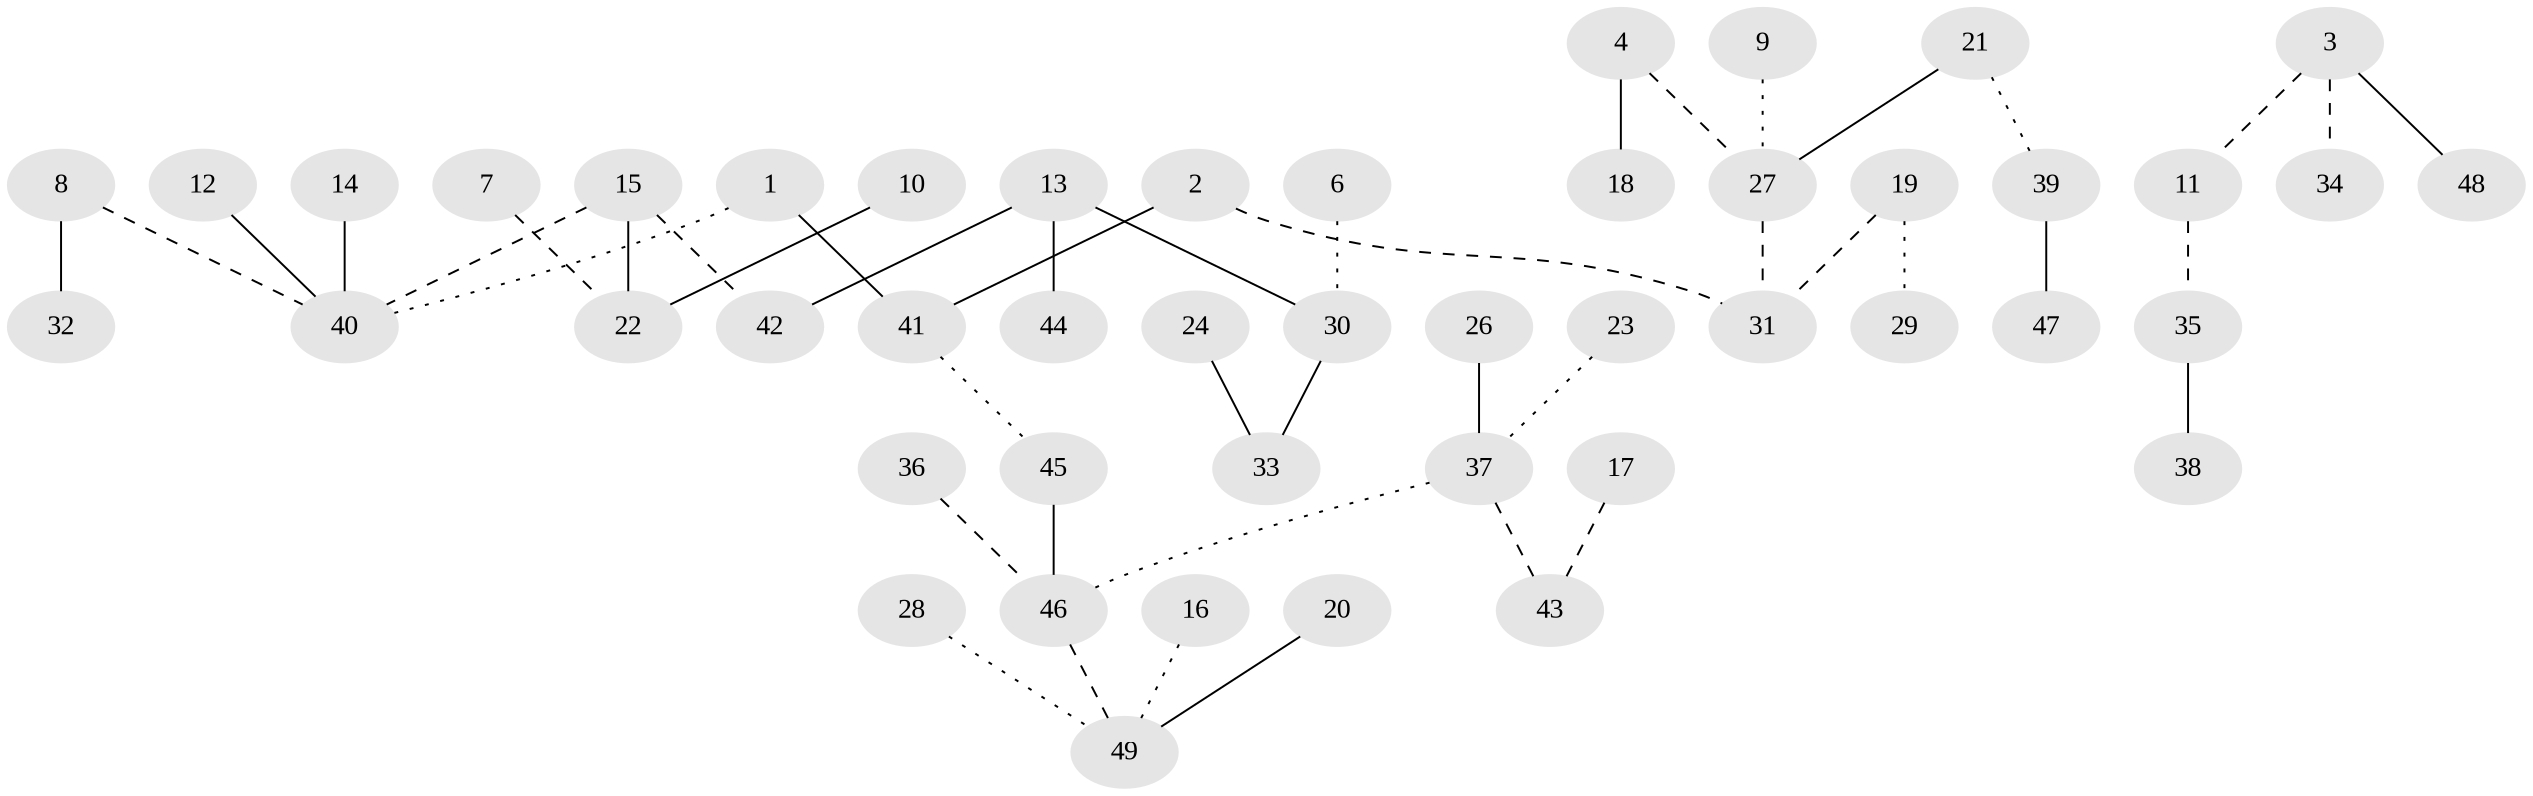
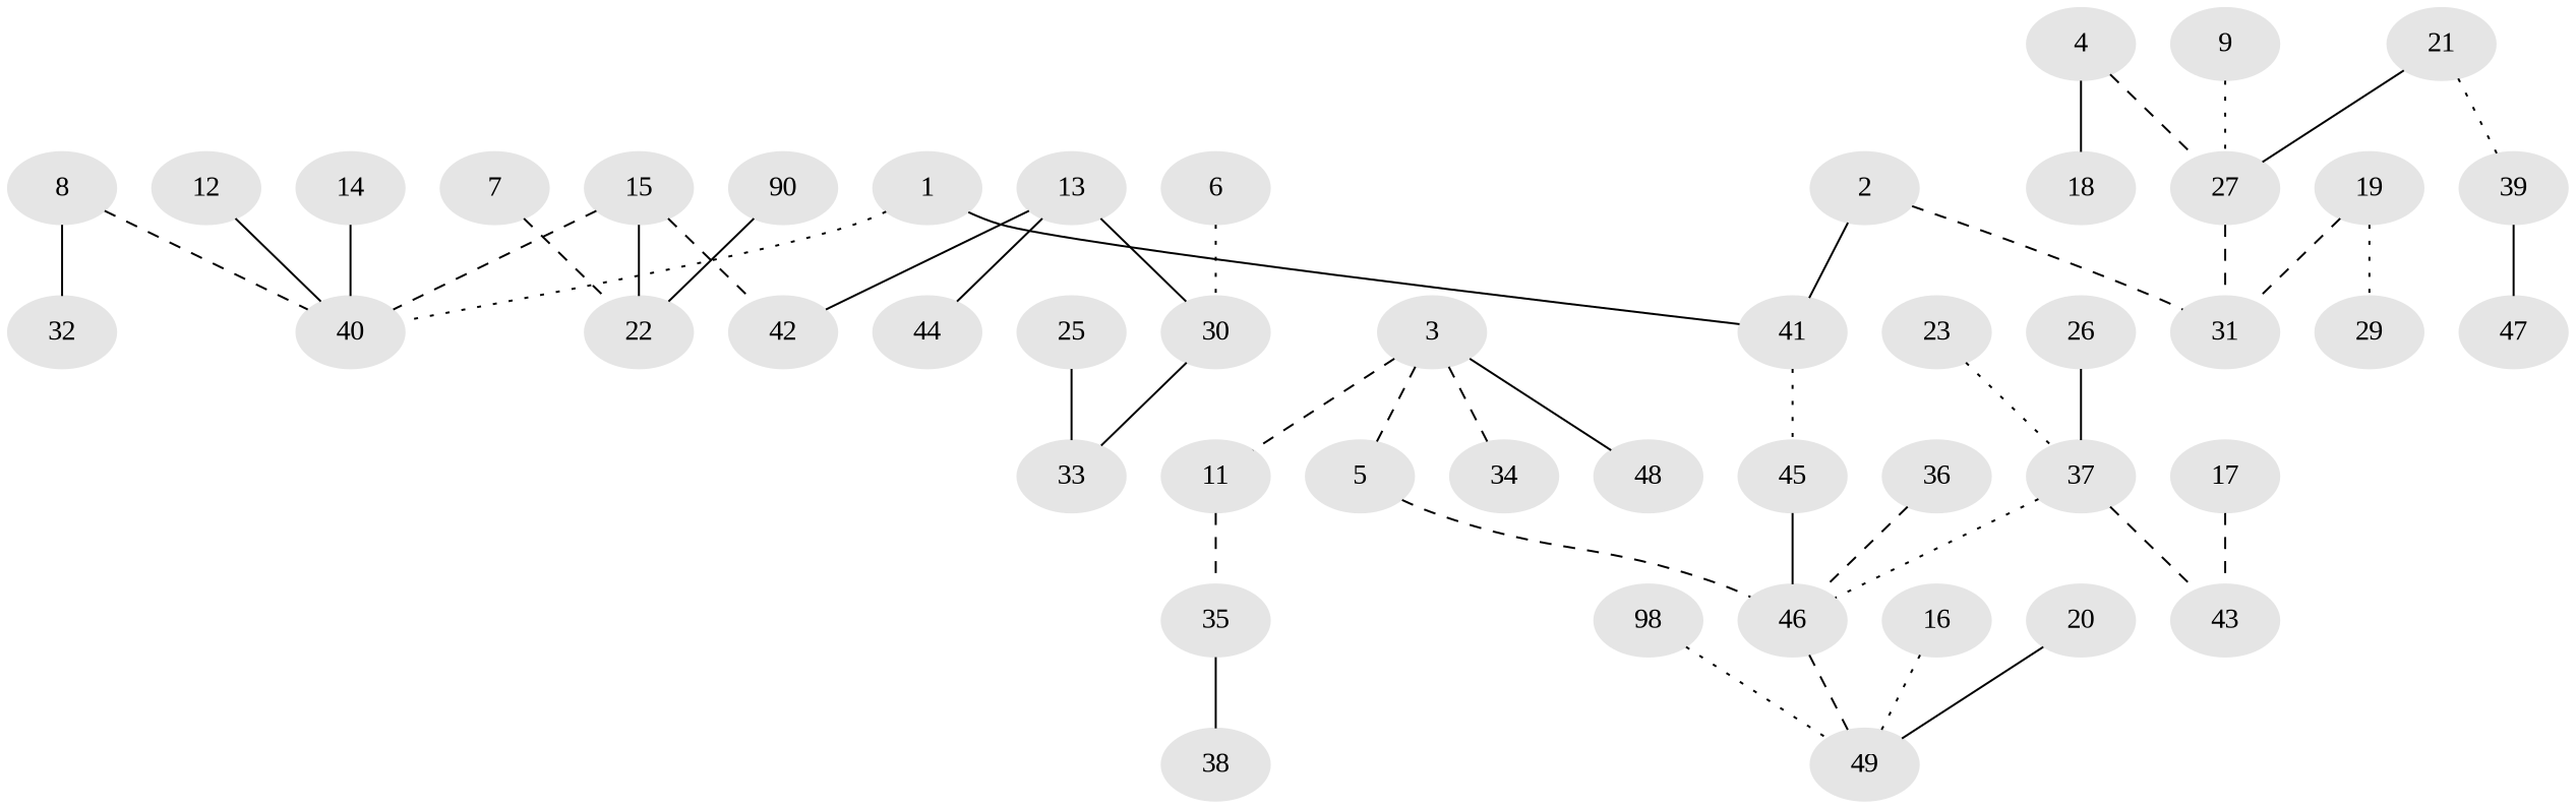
  graph {
    fontname="Liberation Serif"
    node [color=gray90 fontname="Liberation Serif" style=filled]
    edge [fontname="Liberation Serif" style=solid weight=1.0]
    1
    40
    41
    45
    2
    31
    3
+   5
    11
    34
    48
    46
    35
    4
    18
    27
    49
    6
    30
    33
    7
    22
    8
    32
    9
-   10
+   10 [label=90]
    38
    12
    13
    42
    44
    14
    15
    16
    17
    43
    19
    29
    20
    21
    39
    47
    23
    37
-   24
+   24 [label=25]
    26
-   28
+   28 [label=98]
    36
    1 -- 40 [style=dotted]
    1 -- 41
    41 -- 45 [style=dotted]
    45 -- 46
    2 -- 41
    2 -- 31 [style=dashed]
+   3 -- 5 [style=dashed]
    3 -- 11 [style=dashed]
    3 -- 34 [style=dashed]
    3 -- 48
+   5 -- 46 [style=dashed]
    11 -- 35 [style=dashed]
    46 -- 49 [style=dashed]
    35 -- 38
    4 -- 18
    4 -- 27 [style=dashed]
    27 -- 31 [style=dashed]
    6 -- 30 [style=dotted]
    30 -- 33
    7 -- 22 [style=dashed]
    8 -- 40 [style=dashed]
    8 -- 32
    9 -- 27 [style=dotted]
    10 -- 22
    12 -- 40
    13 -- 30
    13 -- 42
    13 -- 44
    14 -- 40
    15 -- 40 [style=dashed]
    15 -- 22
    15 -- 42 [style=dashed]
    16 -- 49 [style=dotted]
    17 -- 43 [style=dashed]
    19 -- 31 [style=dashed]
    19 -- 29 [style=dotted]
    20 -- 49
    21 -- 27
    21 -- 39 [style=dotted]
    39 -- 47
    23 -- 37 [style=dotted]
    37 -- 46 [style=dotted]
    37 -- 43 [style=dashed]
    24 -- 33
    26 -- 37
    28 -- 49 [style=dotted]
    36 -- 46 [style=dashed]
  }
